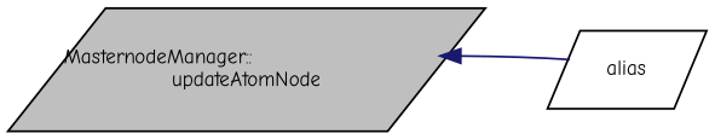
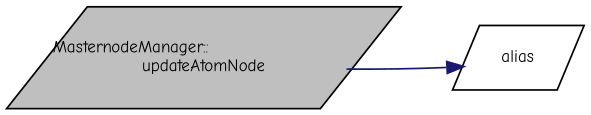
  digraph {
    rankdir=LR
    fontname="Comic Neue"
    node [color=black fontname="Comic Neue" fontsize=10 shape=parallelogram style=filled]
    n1 [fillcolor=grey75 fontcolor=black height=0.2 label="MasternodeManager::\lupdateAtomNode" width=0.4]
    n2 [fillcolor=white height=0.2 label=alias width=0.4]
-   n2 -> n1 [color=midnightblue fontname="Comic Neue" fontsize=10 labelfontname=Helvetica labelfontsize=10 style=solid]
+   n1 -> n2 [color=midnightblue fontname="Comic Neue" fontsize=10 labelfontname=Helvetica labelfontsize=10 style=solid]
  }
